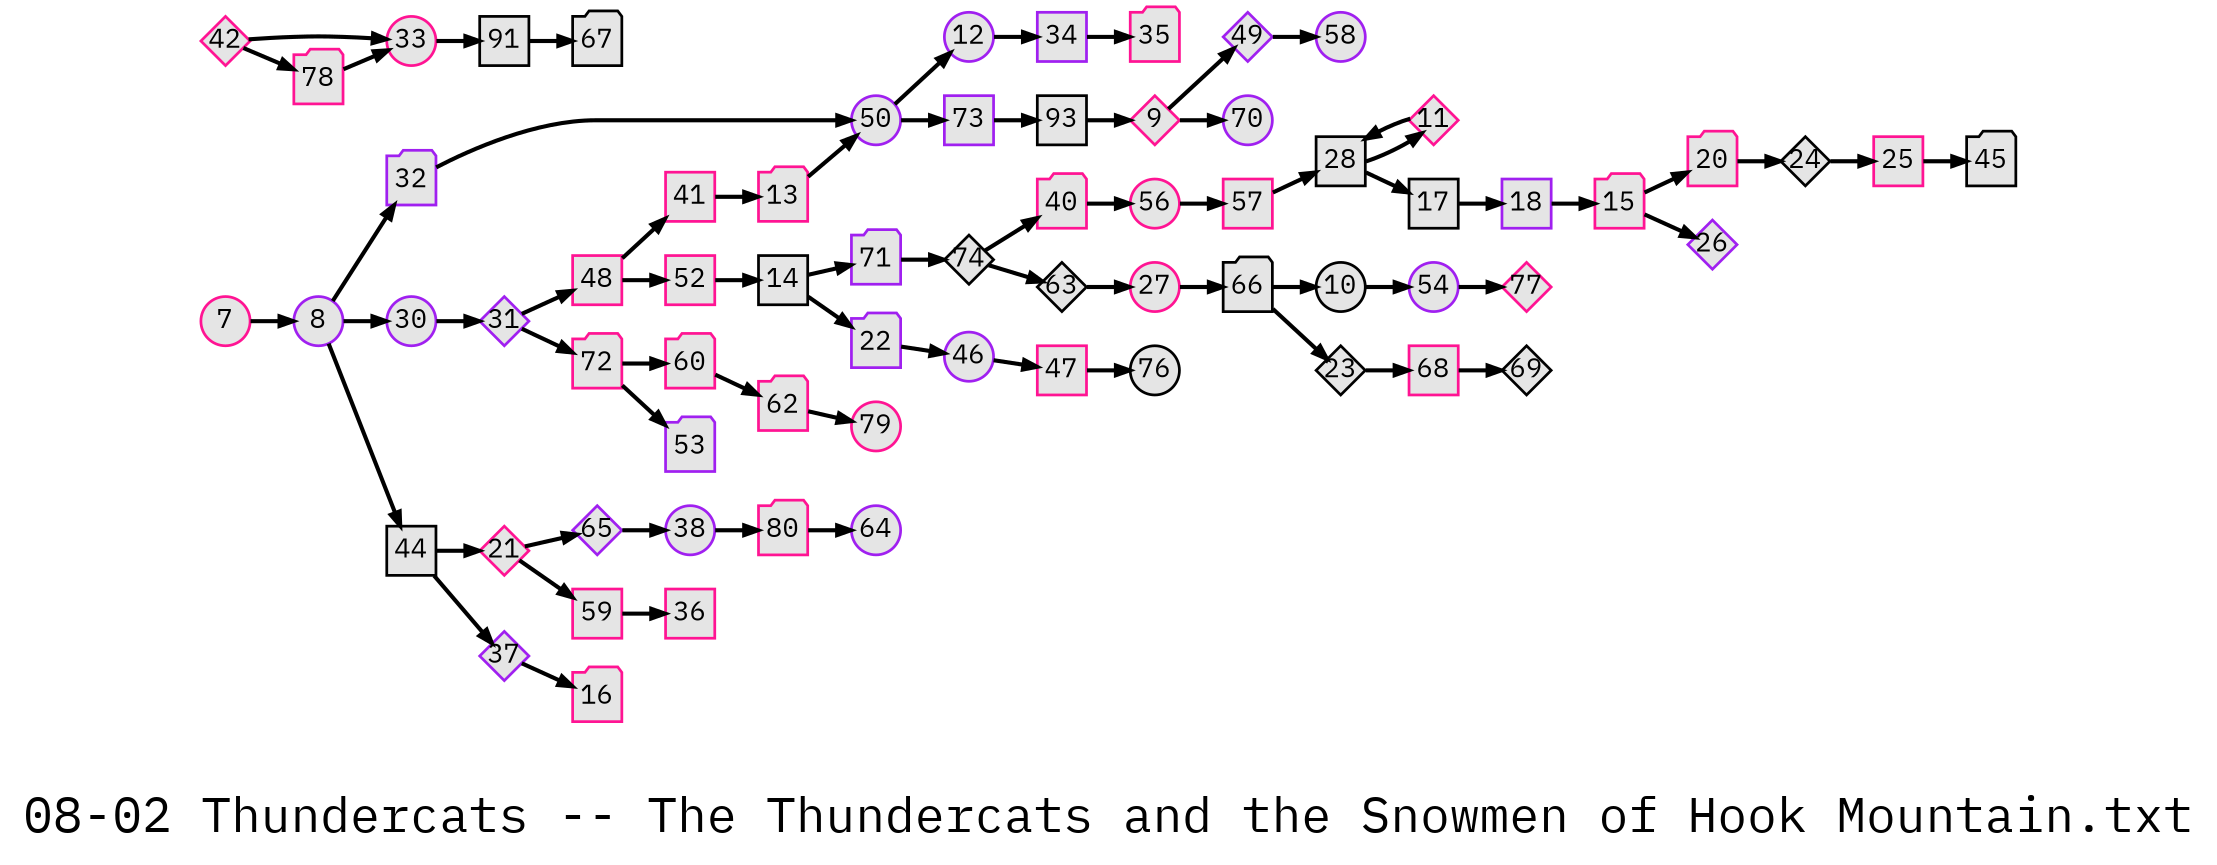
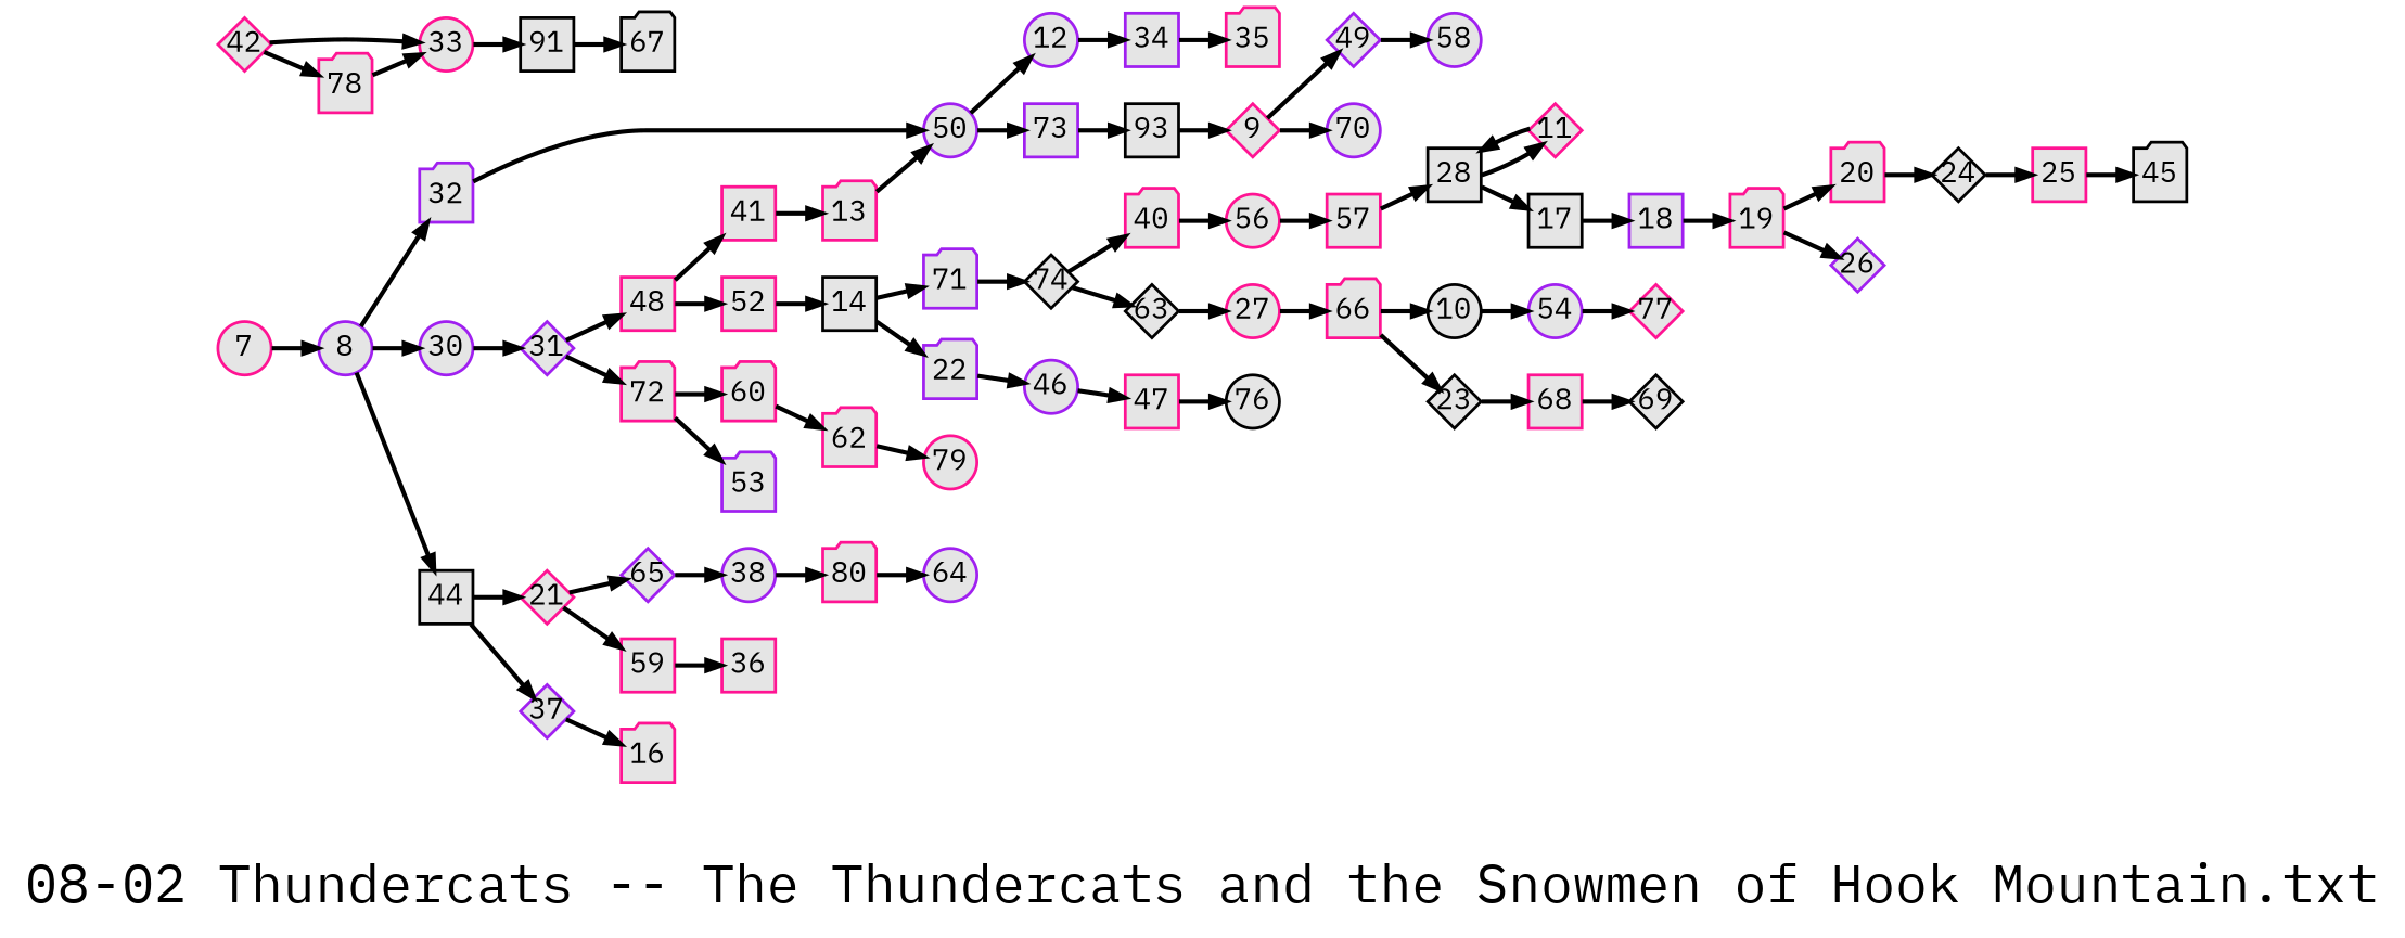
  digraph {
    fontname="IBM Plex Mono"
    fontsize=36
    label="08-02 Thundercats -- The Thundercats and the Snowmen of Hook Mountain.txt"
    nodesep=0.35
    ordering=out
    rankdir=LR
    ranksep=0.45
    node [color=deeppink fillcolor=grey90 fixedsize=true fontname="IBM Plex Mono" fontsize=20 labelfloat=true margin="0,0" penwidth=2 regular=true shape=folder style=filled]
    edge [fontname="IBM Plex Mono" fontsize=12 labelfloat=true penwidth=3]
    7 [shape=ellipse]
    8 [color=purple shape=ellipse]
    32 [color=purple]
    30 [color=purple shape=ellipse]
    44 [color=black shape=box]
    50 [color=purple shape=ellipse]
    31 [color=purple shape=diamond]
    21 [shape=diamond]
    37 [color=purple shape=diamond]
    12 [color=purple shape=ellipse]
    73 [color=purple shape=box]
    48 [shape=box]
    72
    65 [color=purple shape=diamond]
    59 [shape=box]
    16
    9 [shape=diamond]
    49 [color=purple shape=diamond]
    70 [color=purple shape=ellipse]
    58 [color=purple shape=ellipse]
    10 [color=black shape=ellipse]
    54 [color=purple shape=ellipse]
    77 [shape=diamond]
    11 [shape=diamond]
    28 [color=black shape=box]
    17 [color=black shape=box]
    18 [color=purple shape=box]
    34 [color=purple shape=box]
    35
    13
    n31 [color=black label=93 shape=box]
    14 [color=black shape=box]
    71 [color=purple]
    22 [color=purple]
    74 [color=black shape=diamond]
    46 [color=purple shape=ellipse]
    40
    63 [color=black shape=diamond]
    47 [shape=box]
-   19 [label=15]
+   19
    20
    26 [color=purple shape=diamond]
    24 [color=black shape=diamond]
    25 [shape=box]
    42 [shape=diamond]
    33 [shape=ellipse]
    78
    45 [color=black]
    38 [color=purple shape=ellipse]
    36 [shape=box]
    80
    76 [color=black shape=ellipse]
    23 [color=black shape=diamond]
    68 [shape=box]
    69 [color=black shape=diamond]
    n56 [color=black label=91 shape=box]
    27 [shape=ellipse]
-   66 [color=black]
+   66
    41 [shape=box]
    52 [shape=box]
    60
    53 [color=purple]
    62
    67 [color=black]
    64 [color=purple shape=ellipse]
    56 [shape=ellipse]
    57 [shape=box]
    79 [shape=ellipse]
    7 -> 8
    8 -> 32
    8 -> 30
    8 -> 44
    32 -> 50
    30 -> 31
    44 -> 21
    44 -> 37
    50 -> 12
    50 -> 73
    31 -> 48
    31 -> 72
    21 -> 65
    21 -> 59
    37 -> 16
    12 -> 34
    73 -> n31
    48 -> 41
    48 -> 52
    72 -> 60
    72 -> 53
    65 -> 38
    59 -> 36
    9 -> 49
    9 -> 70
    49 -> 58
    10 -> 54
    54 -> 77
    11 -> 28
    28 -> 11
    28 -> 17
    17 -> 18
    18 -> 19
    34 -> 35
    13 -> 50
    n31 -> 9
    14 -> 71
    14 -> 22
    71 -> 74
    22 -> 46
    74 -> 40
    74 -> 63
    46 -> 47
    40 -> 56
    63 -> 27
    47 -> 76
    19 -> 20
    19 -> 26
    20 -> 24
    24 -> 25
    25 -> 45
    42 -> 33
    42 -> 78
    33 -> n56
    78 -> 33
    38 -> 80
    80 -> 64
    23 -> 68
    68 -> 69
    n56 -> 67
    27 -> 66
    66 -> 10
    66 -> 23
    41 -> 13
    52 -> 14
    60 -> 62
    62 -> 79
    56 -> 57
    57 -> 28
  }
